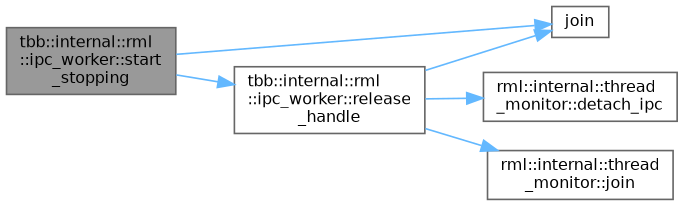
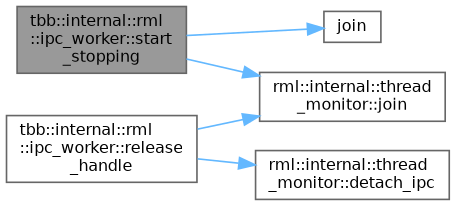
  digraph {
    rankdir=LR
    node [color=grey40 fillcolor=white fontname=Helvetica fontsize=10 shape=box style=filled]
    edge [color=steelblue1 fontname=Helvetica fontsize=10 labelfontname=Helvetica labelfontsize=10 style=solid]
    n1 [color=gray40 fillcolor=grey60 fontcolor=black height=0.2 label="tbb::internal::rml\l::ipc_worker::start\l_stopping" width=0.4]
    n2 [height=0.2 label=join width=0.4]
    n3 [height=0.2 label="tbb::internal::rml\l::ipc_worker::release\l_handle" width=0.4]
    n4 [height=0.2 label="rml::internal::thread\l_monitor::detach_ipc" width=0.4]
    n5 [height=0.2 label="rml::internal::thread\l_monitor::join" width=0.4]
    n1 -> n2
-   n1 -> n3
-   n3 -> n2
+   n1 -> n5
    n3 -> n4
    n3 -> n5
  }
